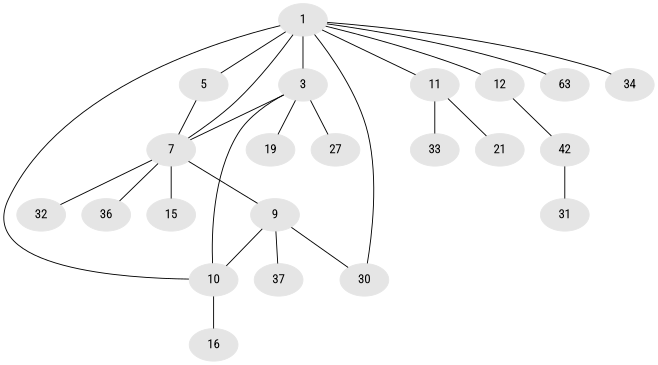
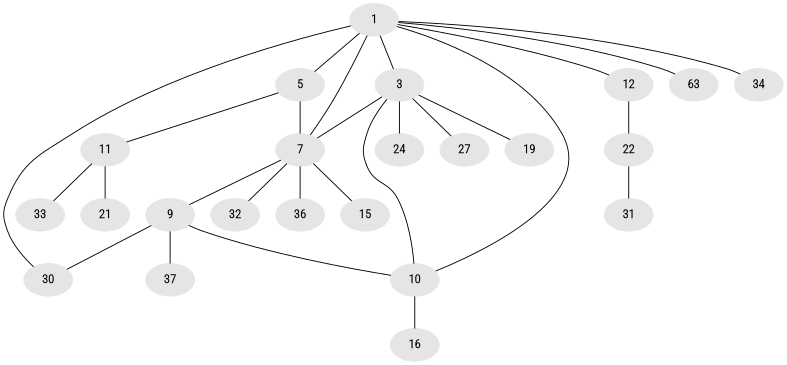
  graph {
    fontname="Roboto Condensed"
    node [color=gray90 fontname="Roboto Condensed" style=filled]
    edge [fontname="Roboto Condensed"]
    1 [super="+2+4+43"]
    3 [super="+15"]
    5 [super="+46+17"]
    7
    10
    11
    12
    n8 [label=63 super="+42"]
    30
    34 [super="+49"]
    19
+   24
    27
    9 [super="+23+18"]
    n15 [label=15 super="+26+47"]
    32
    36
    37
    16 [super="+40+39+48+20"]
    21
    33
-   22 [label=42]
+   22
    31
    1 -- 3
    1 -- 5 [weight=3]
    1 -- 7
    1 -- 10
-   1 -- 11
+   5 -- 11
    1 -- 12
    1 -- n8
    1 -- 30
    1 -- 34
    3 -- 7
    3 -- 10
    3 -- 19
+   3 -- 24
    3 -- 27
    5 -- 7
    7 -- 9
    7 -- n15
    7 -- 32
    7 -- 36
    10 -- 16
    11 -- 21
    11 -- 33
    12 -- 22
    9 -- 10
    9 -- 30
    9 -- 37
    22 -- 31
  }
